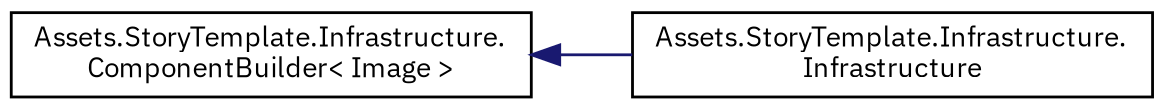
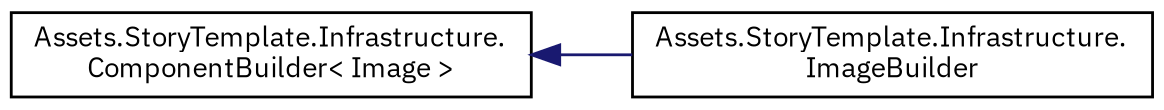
  digraph {
    rankdir=LR
    fontname="IBM Plex Sans"
    node [color=black fillcolor=white fontname="IBM Plex Sans" fontsize=10 shape=record style=filled]
    n1 [height=0.2 label="Assets.StoryTemplate.Infrastructure.\lComponentBuilder\< Image \>" width=0.4]
-   n2 [height=0.2 label="Assets.StoryTemplate.Infrastructure.\lInfrastructure" width=0.4]
+   n2 [height=0.2 label="Assets.StoryTemplate.Infrastructure.\lImageBuilder" width=0.4]
    n1 -> n2 [color=midnightblue dir=back fontname="IBM Plex Sans" fontsize=10 labelfontname=Helvetica labelfontsize=10 style=solid]
  }
